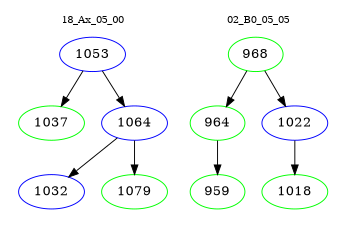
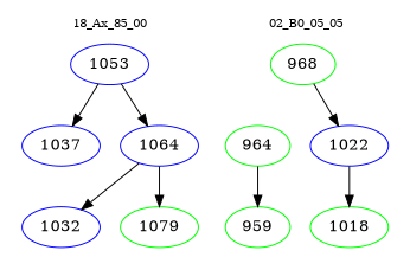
  digraph {
    node [color=blue]
    edge [color=black]
    n1 [label=1053]
-   n2 [color=green label=1037]
+   n2 [label=1037]
    n3 [label=1064]
    n4 [label=1032]
    n5 [color=green label=1079]
    n6 [color=green label=968]
    n7 [color=green label=964]
    n8 [label=1022]
    n9 [color=green label=959]
    n10 [color=green label=1018]
    subgraph cluster_1 {
      color=white
      fontsize=10
-     label="18_Ax_05_00"
+     label="18_Ax_85_00"
      n1
      n2
      n3
      n4
      n5
    }
    subgraph cluster_2 {
      color=white
      fontsize=10
      label="02_B0_05_05"
      n6
      n7
      n8
      n9
      n10
    }
    n1 -> n2
    n1 -> n3
    n3 -> n4
    n3 -> n5
-   n6 -> n7
    n6 -> n8
    n7 -> n9
    n8 -> n10
  }
